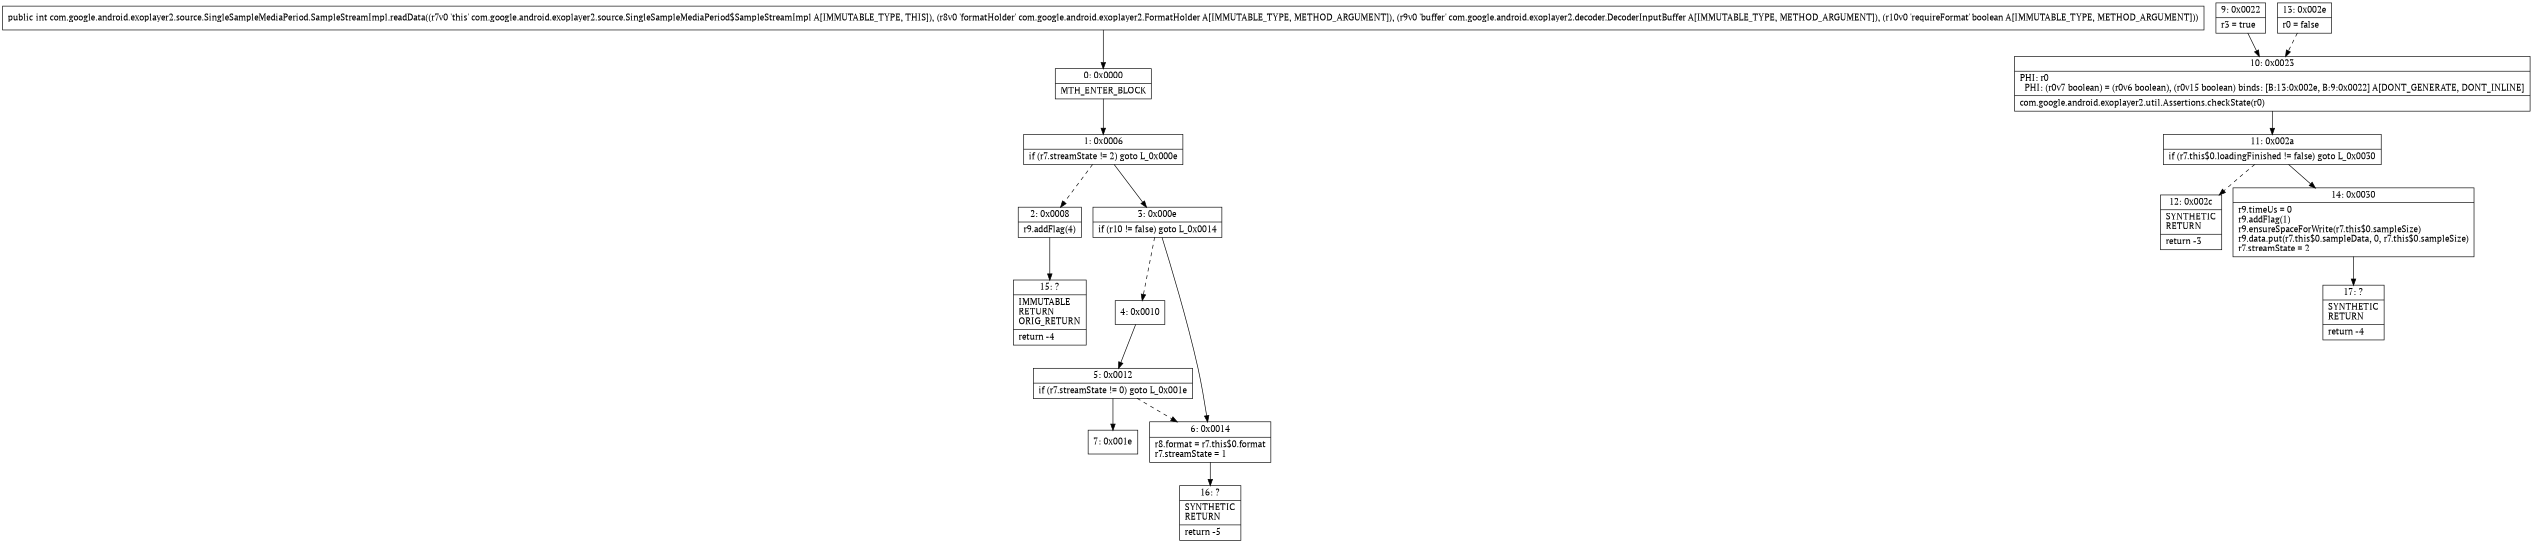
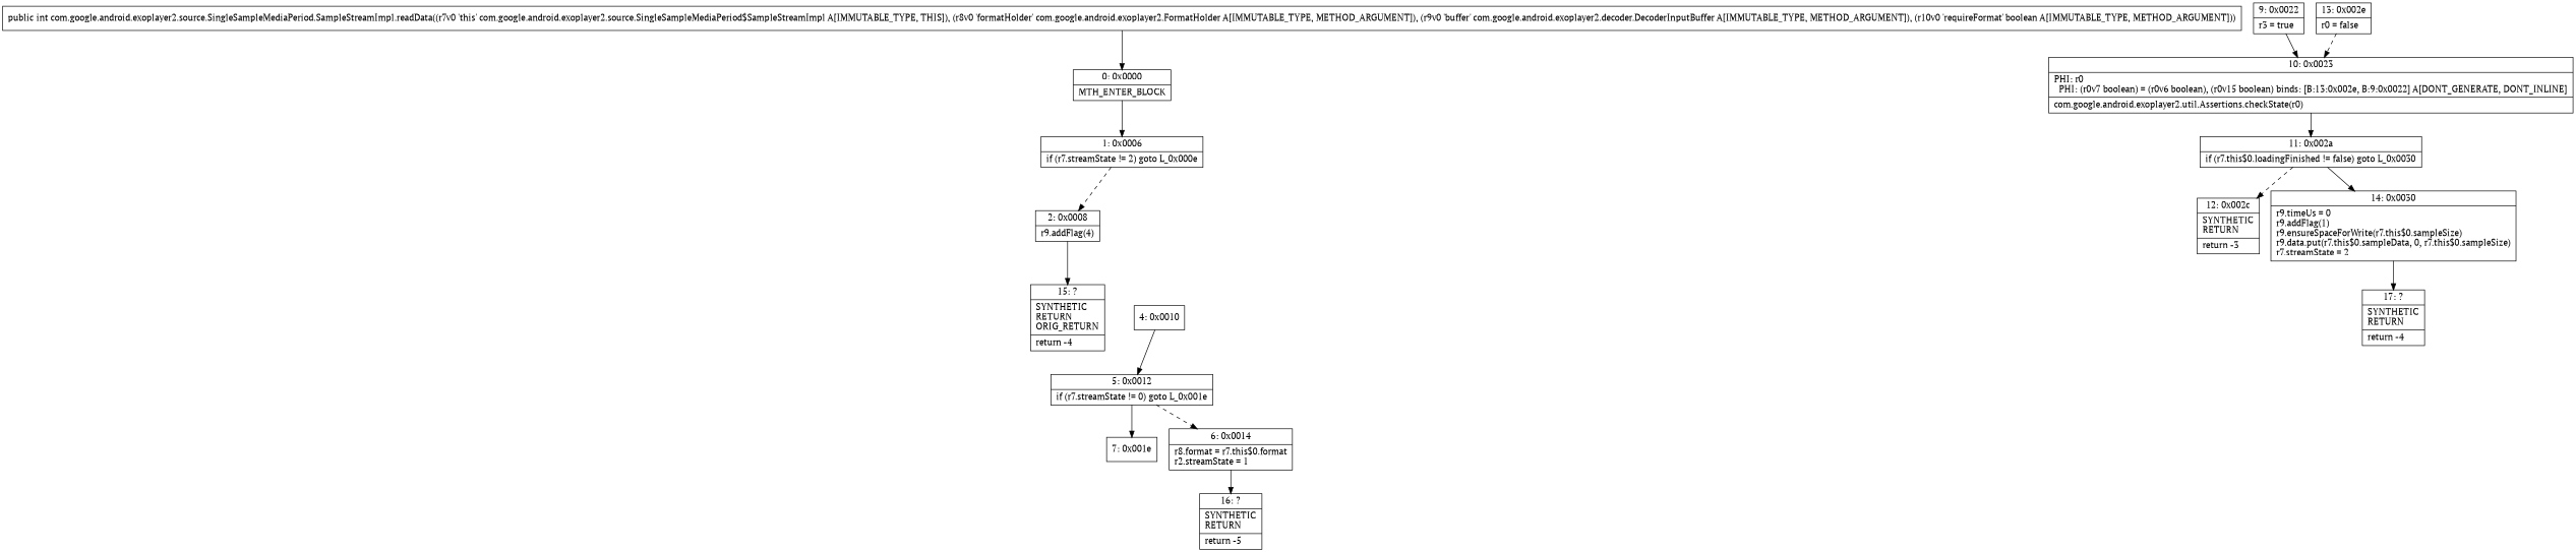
  digraph {
    fontname="PT Serif"
    node [fontname="PT Serif" shape=record]
    edge [fontname="PT Serif"]
    n1 [label="{0\:\ 0x0000|MTH_ENTER_BLOCK\l}"]
    n2 [label="{1\:\ 0x0006|if (r7.streamState != 2) goto L_0x000e\l}"]
    n3 [label="{2\:\ 0x0008|r9.addFlag(4)\l}"]
-   n4 [label="{3\:\ 0x000e|if (r10 != false) goto L_0x0014\l}"]
-   n5 [label="{15\:\ ?|IMMUTABLE\lRETURN\lORIG_RETURN\l|return \-4\l}"]
+   n5 [label="{15\:\ ?|SYNTHETIC\lRETURN\lORIG_RETURN\l|return \-4\l}"]
    n6 [label="{4\:\ 0x0010}"]
-   n7 [label="{6\:\ 0x0014|r8.format = r7.this$0.format\lr7.streamState = 1\l}"]
+   n7 [label="{6\:\ 0x0014|r8.format = r7.this$0.format\lr2.streamState = 1\l}"]
    n8 [label="{5\:\ 0x0012|if (r7.streamState != 0) goto L_0x001e\l}"]
    n9 [label="{16\:\ ?|SYNTHETIC\lRETURN\l|return \-5\l}"]
    n10 [label="{7\:\ 0x001e}"]
    n11 [label="{9\:\ 0x0022|r3 = true\l}"]
    n12 [label="{10\:\ 0x0023|PHI: r0 \l  PHI: (r0v7 boolean) = (r0v6 boolean), (r0v15 boolean) binds: [B:13:0x002e, B:9:0x0022] A[DONT_GENERATE, DONT_INLINE]\l|com.google.android.exoplayer2.util.Assertions.checkState(r0)\l}"]
    n13 [label="{13\:\ 0x002e|r0 = false\l}"]
    n14 [label="{11\:\ 0x002a|if (r7.this$0.loadingFinished != false) goto L_0x0030\l}"]
    n15 [label="{12\:\ 0x002c|SYNTHETIC\lRETURN\l|return \-3\l}"]
    n16 [label="{14\:\ 0x0030|r9.timeUs = 0\lr9.addFlag(1)\lr9.ensureSpaceForWrite(r7.this$0.sampleSize)\lr9.data.put(r7.this$0.sampleData, 0, r7.this$0.sampleSize)\lr7.streamState = 2\l}"]
    n17 [label="{17\:\ ?|SYNTHETIC\lRETURN\l|return \-4\l}"]
    n18 [label="{public int com.google.android.exoplayer2.source.SingleSampleMediaPeriod.SampleStreamImpl.readData((r7v0 'this' com.google.android.exoplayer2.source.SingleSampleMediaPeriod$SampleStreamImpl A[IMMUTABLE_TYPE, THIS]), (r8v0 'formatHolder' com.google.android.exoplayer2.FormatHolder A[IMMUTABLE_TYPE, METHOD_ARGUMENT]), (r9v0 'buffer' com.google.android.exoplayer2.decoder.DecoderInputBuffer A[IMMUTABLE_TYPE, METHOD_ARGUMENT]), (r10v0 'requireFormat' boolean A[IMMUTABLE_TYPE, METHOD_ARGUMENT])) }"]
    n1 -> n2
    n2 -> n3 [style=dashed]
-   n2 -> n4
    n3 -> n5
-   n4 -> n6 [style=dashed]
-   n4 -> n7
    n6 -> n8
    n7 -> n9
    n8 -> n7 [style=dashed]
    n8 -> n10
    n11 -> n12
    n12 -> n14
    n13 -> n12 [style=dashed]
    n14 -> n15 [style=dashed]
    n14 -> n16
    n16 -> n17
    n18 -> n1
  }
